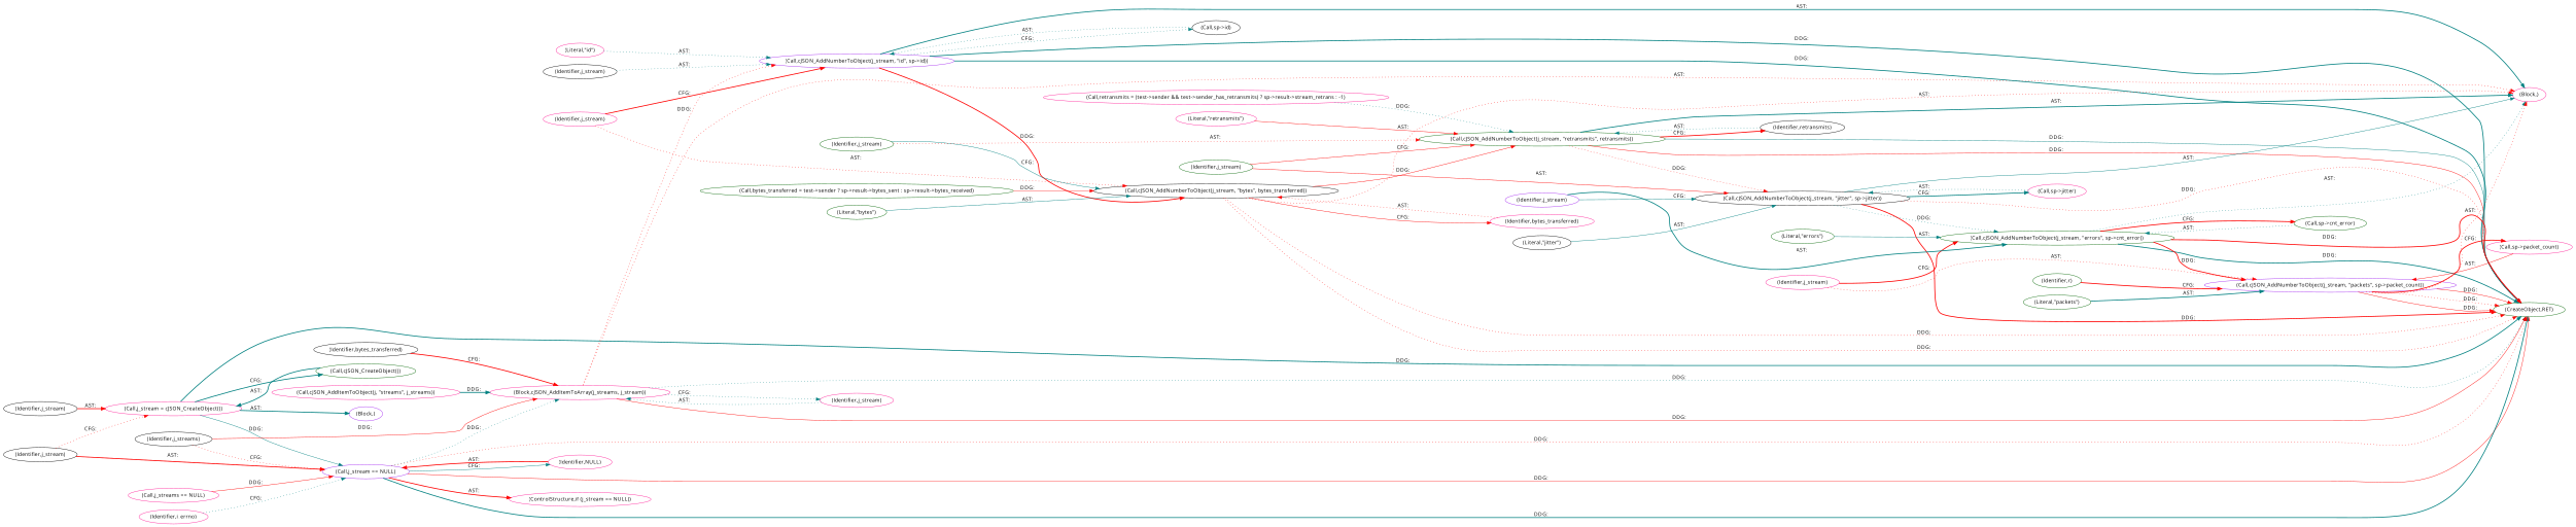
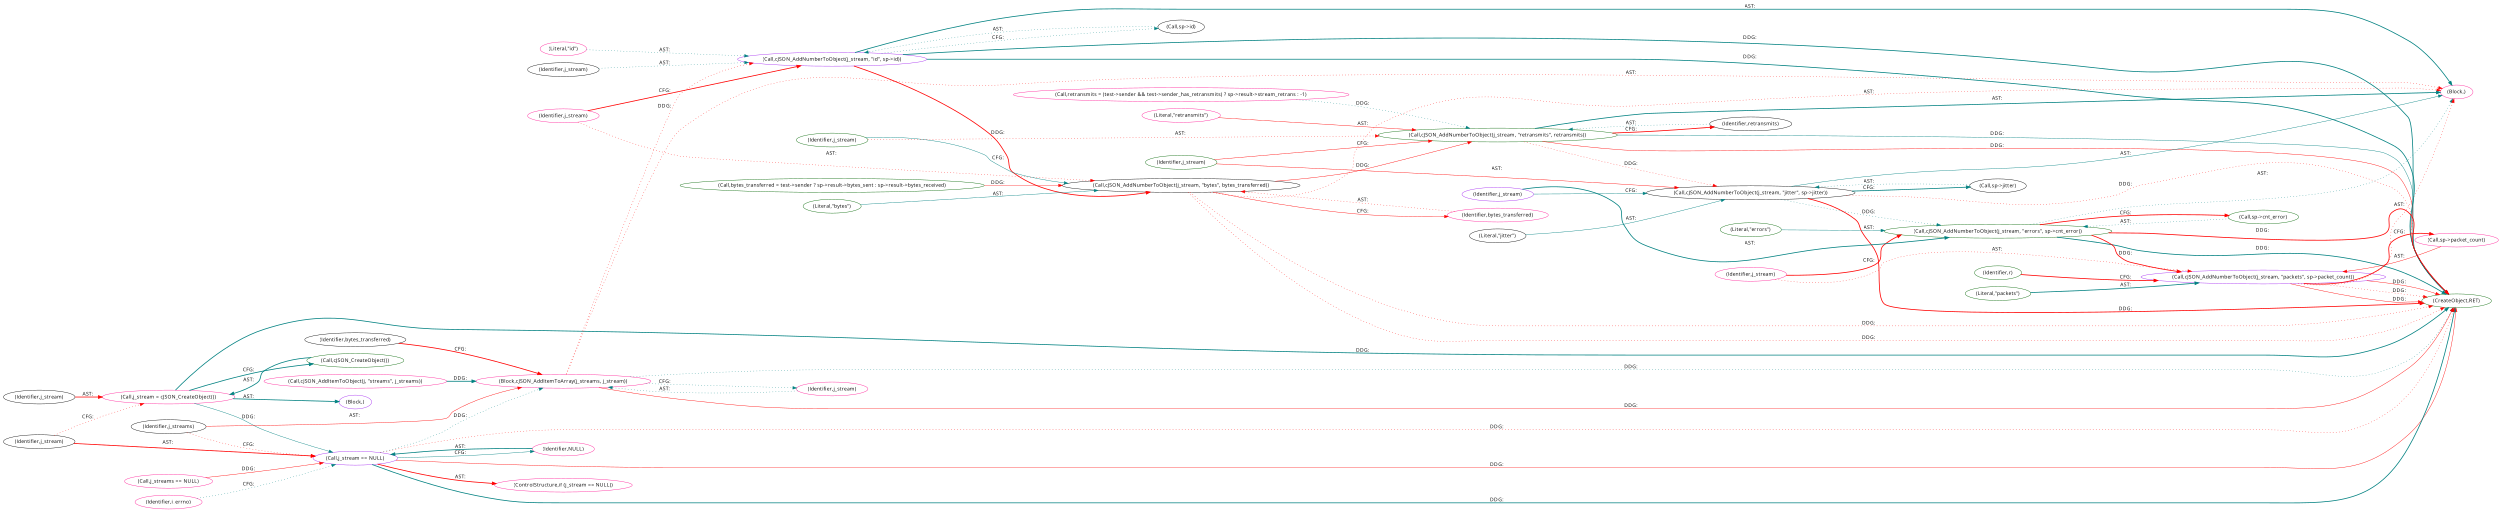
  digraph {
    fontname="Open Sans"
    rankdir=LR
    node [color=deeppink fontname="Open Sans"]
    edge [color=red fontname="Open Sans" style=dotted]
    n1 [label="(Call,j_stream = cJSON_CreateObject())"]
    n2 [color=purple label="(Call,j_stream == NULL)"]
    n3 [color=darkgreen label="(Call,cJSON_CreateObject())"]
    n4 [color=purple label="(Block,)"]
    n5 [color=darkgreen label="(CreateObject,RET)"]
    n6 [label="(Block,cJSON_AddItemToArray(j_streams, j_stream))"]
    n7 [label="(ControlStructure,if (j_stream == NULL))"]
    n8 [label="(Identifier,NULL)"]
    n9 [color=purple label="(Call,cJSON_AddNumberToObject(j_stream, \"id\", sp->id))"]
    n10 [label="(Identifier,j_stream)"]
    n11 [label="(Block,)"]
    n12 [color=black label="(Call,cJSON_AddNumberToObject(j_stream, \"bytes\", bytes_transferred))"]
    n13 [color=black label="(Call,sp->id)"]
    n14 [color=darkgreen label="(Call,cJSON_AddNumberToObject(j_stream, \"retransmits\", retransmits))"]
    n15 [label="(Identifier,bytes_transferred)"]
    n16 [color=black label="(Call,cJSON_AddNumberToObject(j_stream, \"jitter\", sp->jitter))"]
    n17 [color=black label="(Identifier,retransmits)"]
    n18 [color=darkgreen label="(Call,cJSON_AddNumberToObject(j_stream, \"errors\", sp->cnt_error))"]
-   n19 [label="(Call,sp->jitter)"]
+   n19 [color=black label="(Call,sp->jitter)"]
    n20 [color=purple label="(Call,cJSON_AddNumberToObject(j_stream, \"packets\", sp->packet_count))"]
    n21 [color=darkgreen label="(Call,sp->cnt_error)"]
    n22 [label="(Call,sp->packet_count)"]
    n23 [color=black label="(Literal,\"jitter\")"]
    n24 [color=darkgreen label="(Literal,\"packets\")"]
    n25 [label="(Call,j_streams == NULL)"]
    n26 [color=darkgreen label="(Literal,\"errors\")"]
    n27 [label="(Identifier,j_stream)"]
    n28 [color=black label="(Identifier,j_stream)"]
    n29 [label="(Call,retransmits = (test->sender && test->sender_has_retransmits) ? sp->result->stream_retrans : -1)"]
    n30 [label="(Literal,\"id\")"]
    n31 [color=black label="(Identifier,bytes_transferred)"]
    n32 [label="(Identifier,i_errno)"]
    n33 [color=purple label="(Identifier,j_stream)"]
    n34 [color=black label="(Identifier,j_streams)"]
    n35 [label="(Literal,\"retransmits\")"]
    n36 [color=darkgreen label="(Literal,\"bytes\")"]
    n37 [color=black label="(Identifier,j_stream)"]
    n38 [label="(Identifier,j_stream)"]
    n39 [color=darkgreen label="(Identifier,j_stream)"]
    n40 [color=black label="(Identifier,j_stream)"]
    n41 [label="(Call,cJSON_AddItemToObject(j, \"streams\", j_streams))"]
    n42 [color=darkgreen label="(Identifier,r)"]
    n43 [color=darkgreen label="(Identifier,j_stream)"]
    n44 [color=darkgreen label="(Call,bytes_transferred = test->sender ? sp->result->bytes_sent : sp->result->bytes_received)"]
    n1 -> n2 [color=teal label="DDG: " style=solid]
    n1 -> n3 [color=teal label="CFG: " style=bold]
    n1 -> n4 [color=teal label="AST: " style=bold]
    n1 -> n5 [color=teal label="DDG: " style=bold]
    n2 -> n5 [label="DDG: " style=solid]
    n2 -> n5 [color=teal label="DDG: " style=bold]
    n2 -> n5 [label="DDG: "]
    n2 -> n6 [color=teal label="DDG: "]
    n2 -> n7 [label="AST: " style=bold]
    n2 -> n8 [color=teal label="CFG: " style=solid]
    n3 -> n1 [color=teal label="AST: " style=bold]
    n6 -> n5 [color=teal label="DDG: "]
    n6 -> n5 [label="DDG: " style=solid]
    n6 -> n9 [label="DDG: "]
    n6 -> n10 [color=teal label="CFG: "]
    n6 -> n11 [label="AST: "]
-   n8 -> n2 [label="AST: " style=bold]
+   n8 -> n2 [color=teal label="AST: " style=bold]
    n9 -> n5 [color=teal label="DDG: " style=bold]
    n9 -> n5 [color=teal label="DDG: " style=bold]
    n9 -> n11 [color=teal label="AST: " style=bold]
    n9 -> n12 [label="DDG: " style=bold]
    n9 -> n13 [color=teal label="CFG: "]
    n10 -> n6 [color=teal label="AST: "]
    n12 -> n5 [label="DDG: "]
    n12 -> n5 [label="DDG: "]
    n12 -> n11 [label="AST: "]
    n12 -> n14 [label="DDG: " style=solid]
    n12 -> n15 [label="CFG: " style=solid]
    n13 -> n9 [color=teal label="AST: "]
    n14 -> n5 [label="DDG: " style=solid]
    n14 -> n5 [color=teal label="DDG: " style=solid]
    n14 -> n11 [color=teal label="AST: " style=bold]
    n14 -> n16 [label="DDG: "]
    n14 -> n17 [label="CFG: " style=bold]
    n15 -> n12 [label="AST: "]
    n16 -> n5 [label="DDG: " style=bold]
    n16 -> n5 [label="DDG: "]
    n16 -> n11 [color=teal label="AST: " style=solid]
    n16 -> n18 [color=teal label="DDG: "]
    n16 -> n19 [color=teal label="CFG: " style=bold]
    n17 -> n14 [color=teal label="AST: "]
    n18 -> n5 [color=teal label="DDG: " style=bold]
    n18 -> n5 [label="DDG: " style=bold]
    n18 -> n11 [color=teal label="AST: "]
    n18 -> n20 [label="DDG: " style=bold]
    n18 -> n21 [label="CFG: " style=bold]
    n19 -> n16 [color=teal label="AST: "]
    n20 -> n5 [label="DDG: "]
    n20 -> n5 [label="DDG: " style=solid]
    n20 -> n5 [label="DDG: " style=solid]
    n20 -> n11 [label="AST: "]
    n20 -> n22 [label="CFG: " style=bold]
    n21 -> n18 [color=teal label="AST: "]
    n22 -> n20 [label="AST: " style=solid]
    n23 -> n16 [color=teal label="AST: " style=solid]
    n24 -> n20 [color=teal label="AST: " style=bold]
    n25 -> n2 [label="DDG: " style=solid]
    n26 -> n18 [color=teal label="AST: " style=solid]
    n27 -> n18 [label="CFG: " style=bold]
    n27 -> n20 [label="AST: "]
    n28 -> n1 [label="CFG: "]
    n28 -> n2 [label="AST: " style=bold]
    n29 -> n14 [color=teal label="DDG: "]
    n30 -> n9 [color=teal label="AST: "]
    n31 -> n6 [label="CFG: " style=bold]
    n32 -> n2 [color=teal label="CFG: "]
    n33 -> n16 [color=teal label="CFG: " style=solid]
    n33 -> n18 [color=teal label="AST: " style=bold]
    n34 -> n2 [label="CFG: "]
-   n34 -> n6 [label="DDG: " style=solid]
+   n34 -> n6 [label="AST: " style=solid]
    n35 -> n14 [label="AST: " style=solid]
    n36 -> n12 [color=teal label="AST: " style=solid]
    n37 -> n9 [color=teal label="AST: "]
    n38 -> n9 [label="CFG: " style=bold]
    n38 -> n12 [label="AST: "]
    n39 -> n12 [color=teal label="CFG: " style=solid]
    n39 -> n14 [label="AST: "]
    n40 -> n1 [label="AST: " style=bold]
    n41 -> n6 [color=teal label="DDG: " style=bold]
    n42 -> n20 [label="CFG: " style=bold]
    n43 -> n14 [label="CFG: " style=solid]
    n43 -> n16 [label="AST: " style=solid]
    n44 -> n12 [label="DDG: " style=solid]
  }
